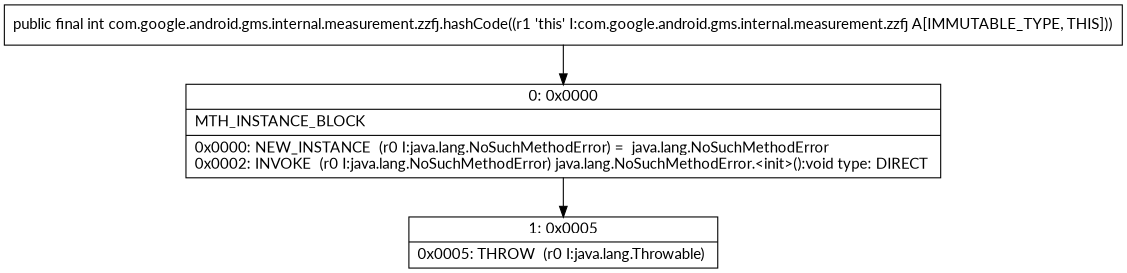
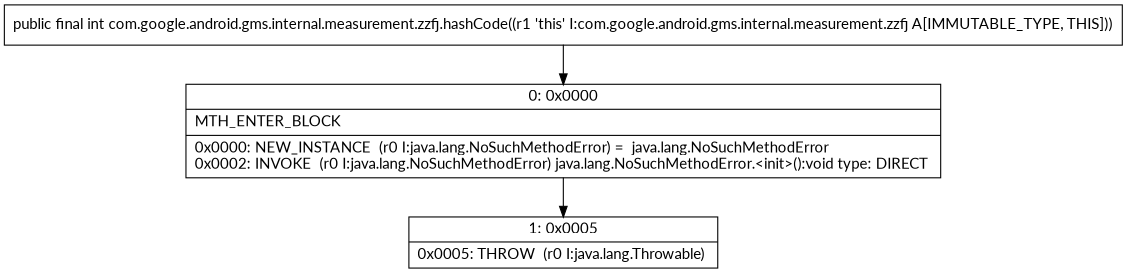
  digraph {
    fontname=Lato
    node [shape=record fontname=Lato]
    edge [fontname=Lato]
-   n1 [label="{0\:\ 0x0000|MTH_INSTANCE_BLOCK\l|0x0000: NEW_INSTANCE  (r0 I:java.lang.NoSuchMethodError) =  java.lang.NoSuchMethodError \l0x0002: INVOKE  (r0 I:java.lang.NoSuchMethodError) java.lang.NoSuchMethodError.\<init\>():void type: DIRECT \l}"]
+   n1 [label="{0\:\ 0x0000|MTH_ENTER_BLOCK\l|0x0000: NEW_INSTANCE  (r0 I:java.lang.NoSuchMethodError) =  java.lang.NoSuchMethodError \l0x0002: INVOKE  (r0 I:java.lang.NoSuchMethodError) java.lang.NoSuchMethodError.\<init\>():void type: DIRECT \l}"]
    n2 [label="{1\:\ 0x0005|0x0005: THROW  (r0 I:java.lang.Throwable) \l}"]
    n3 [label="{public final int com.google.android.gms.internal.measurement.zzfj.hashCode((r1 'this' I:com.google.android.gms.internal.measurement.zzfj A[IMMUTABLE_TYPE, THIS])) }"]
    n1 -> n2
    n3 -> n1
  }
